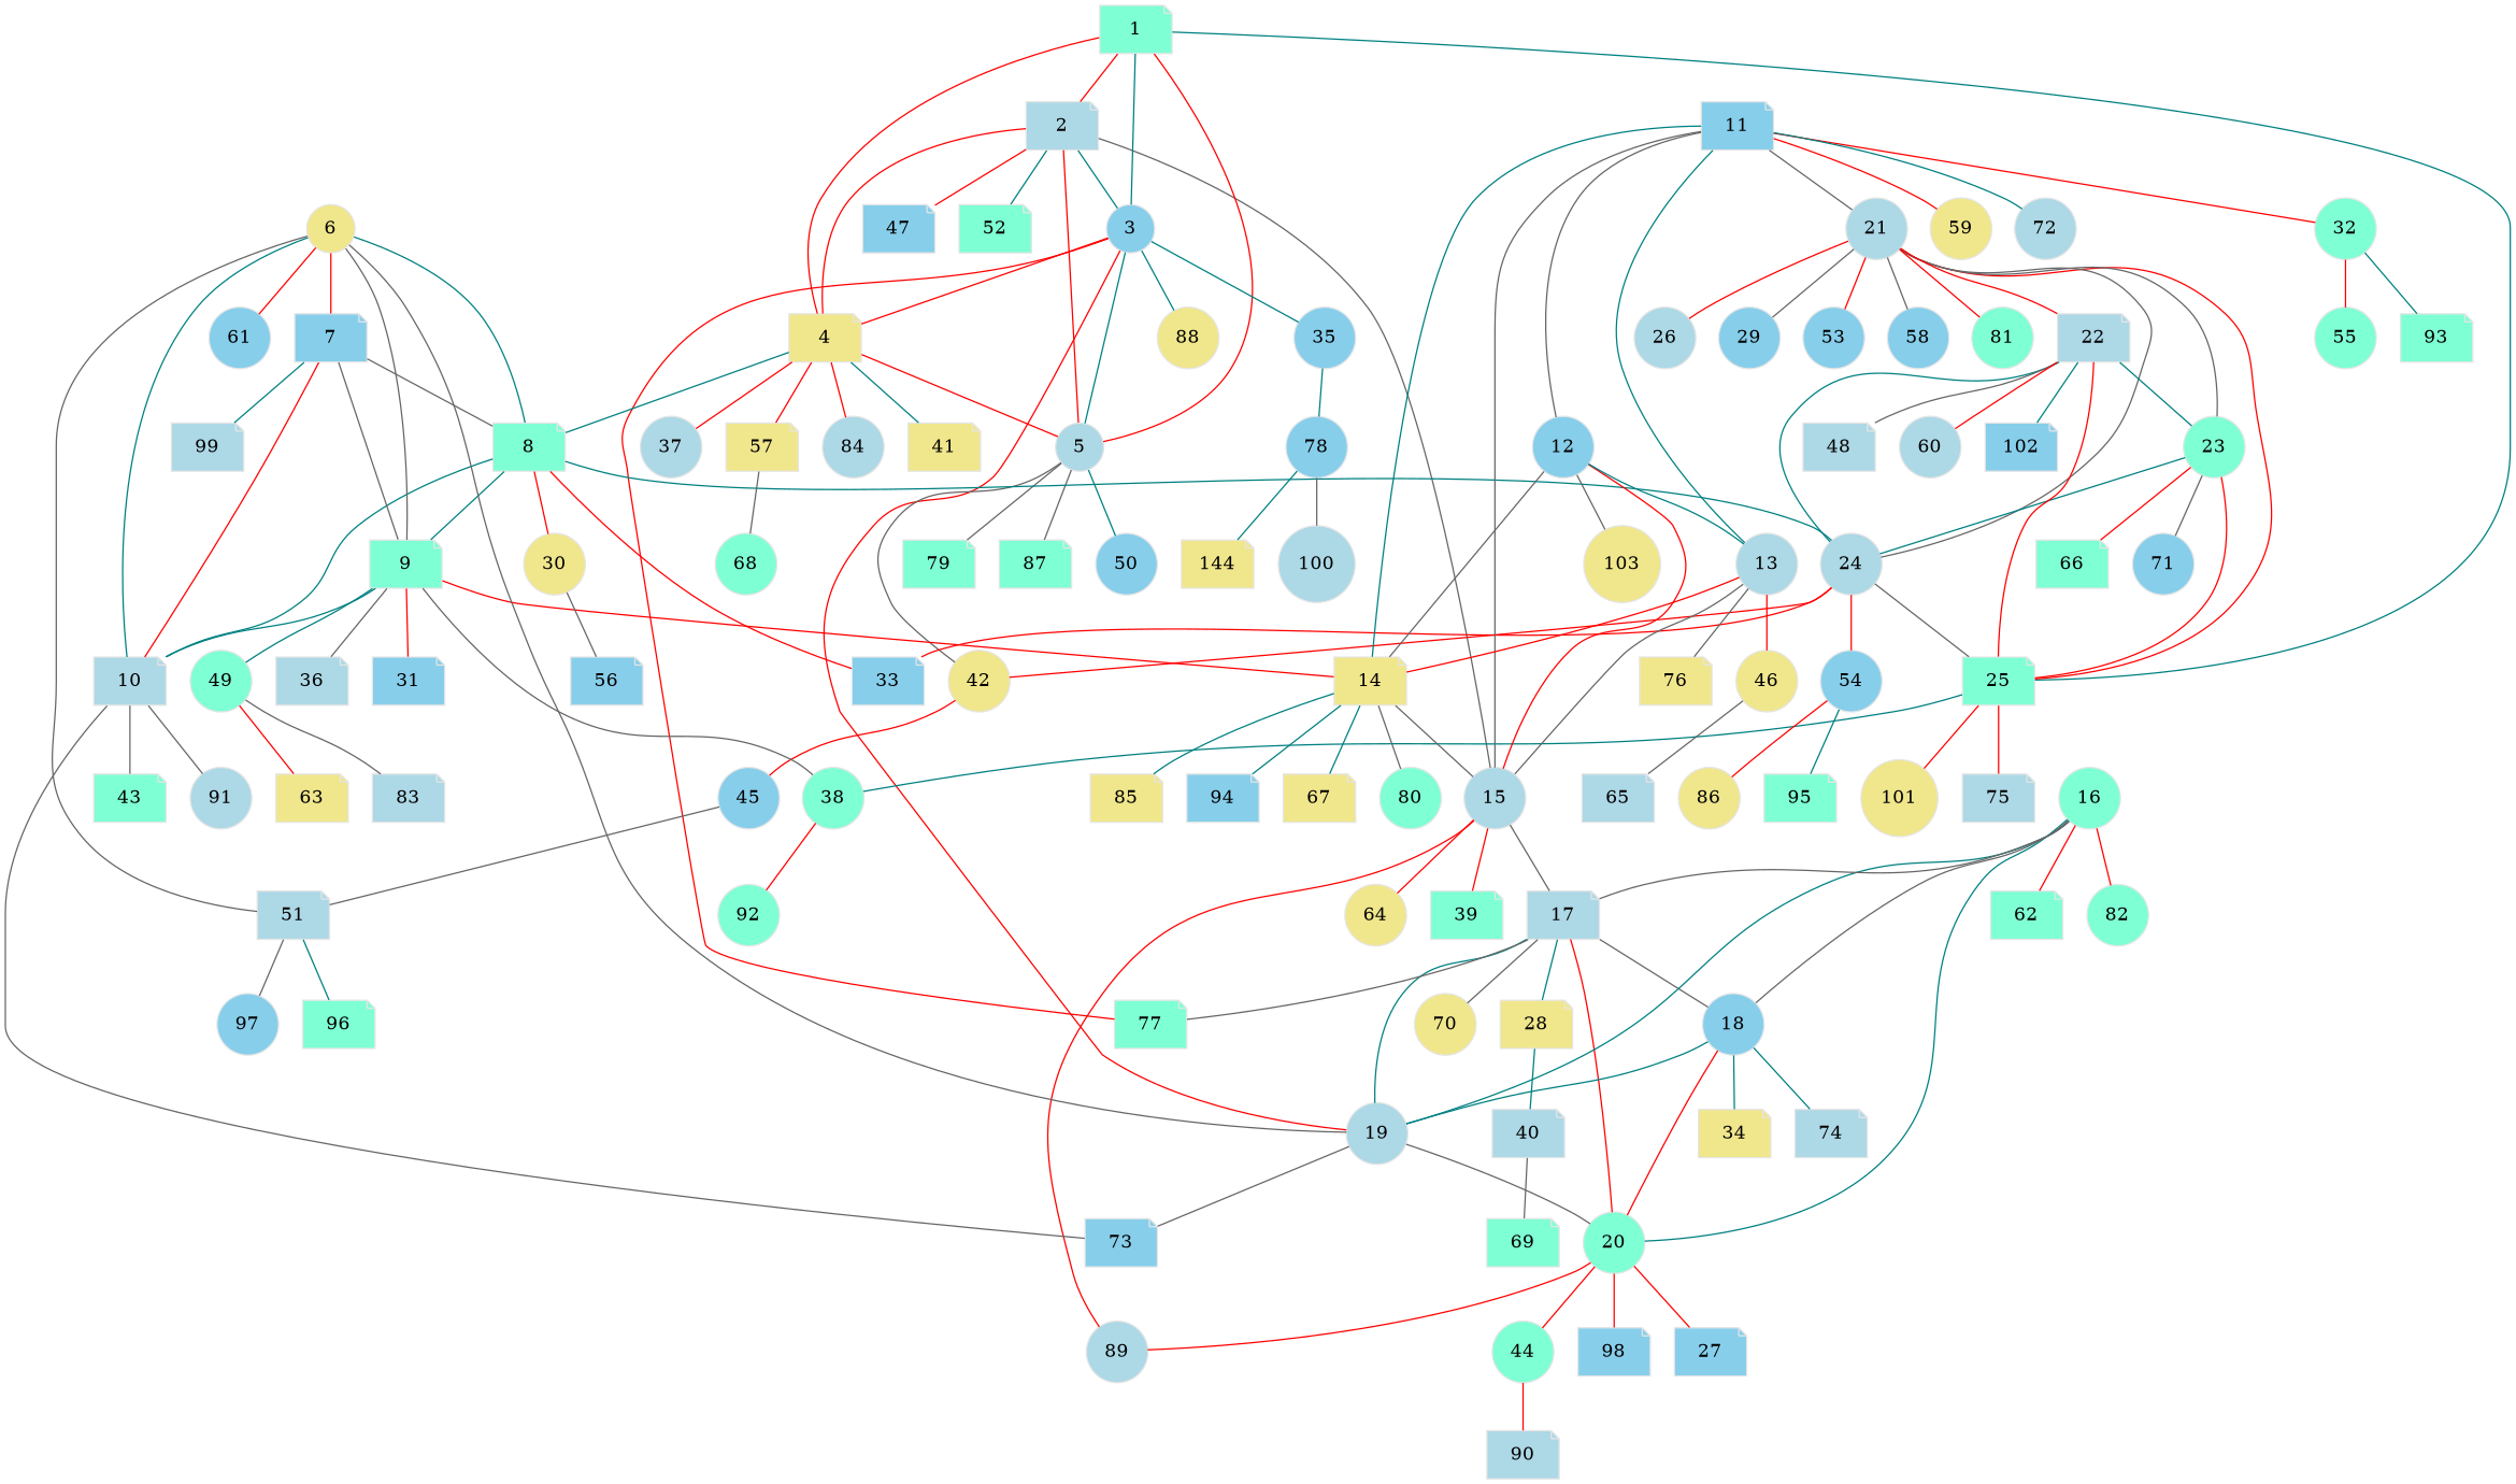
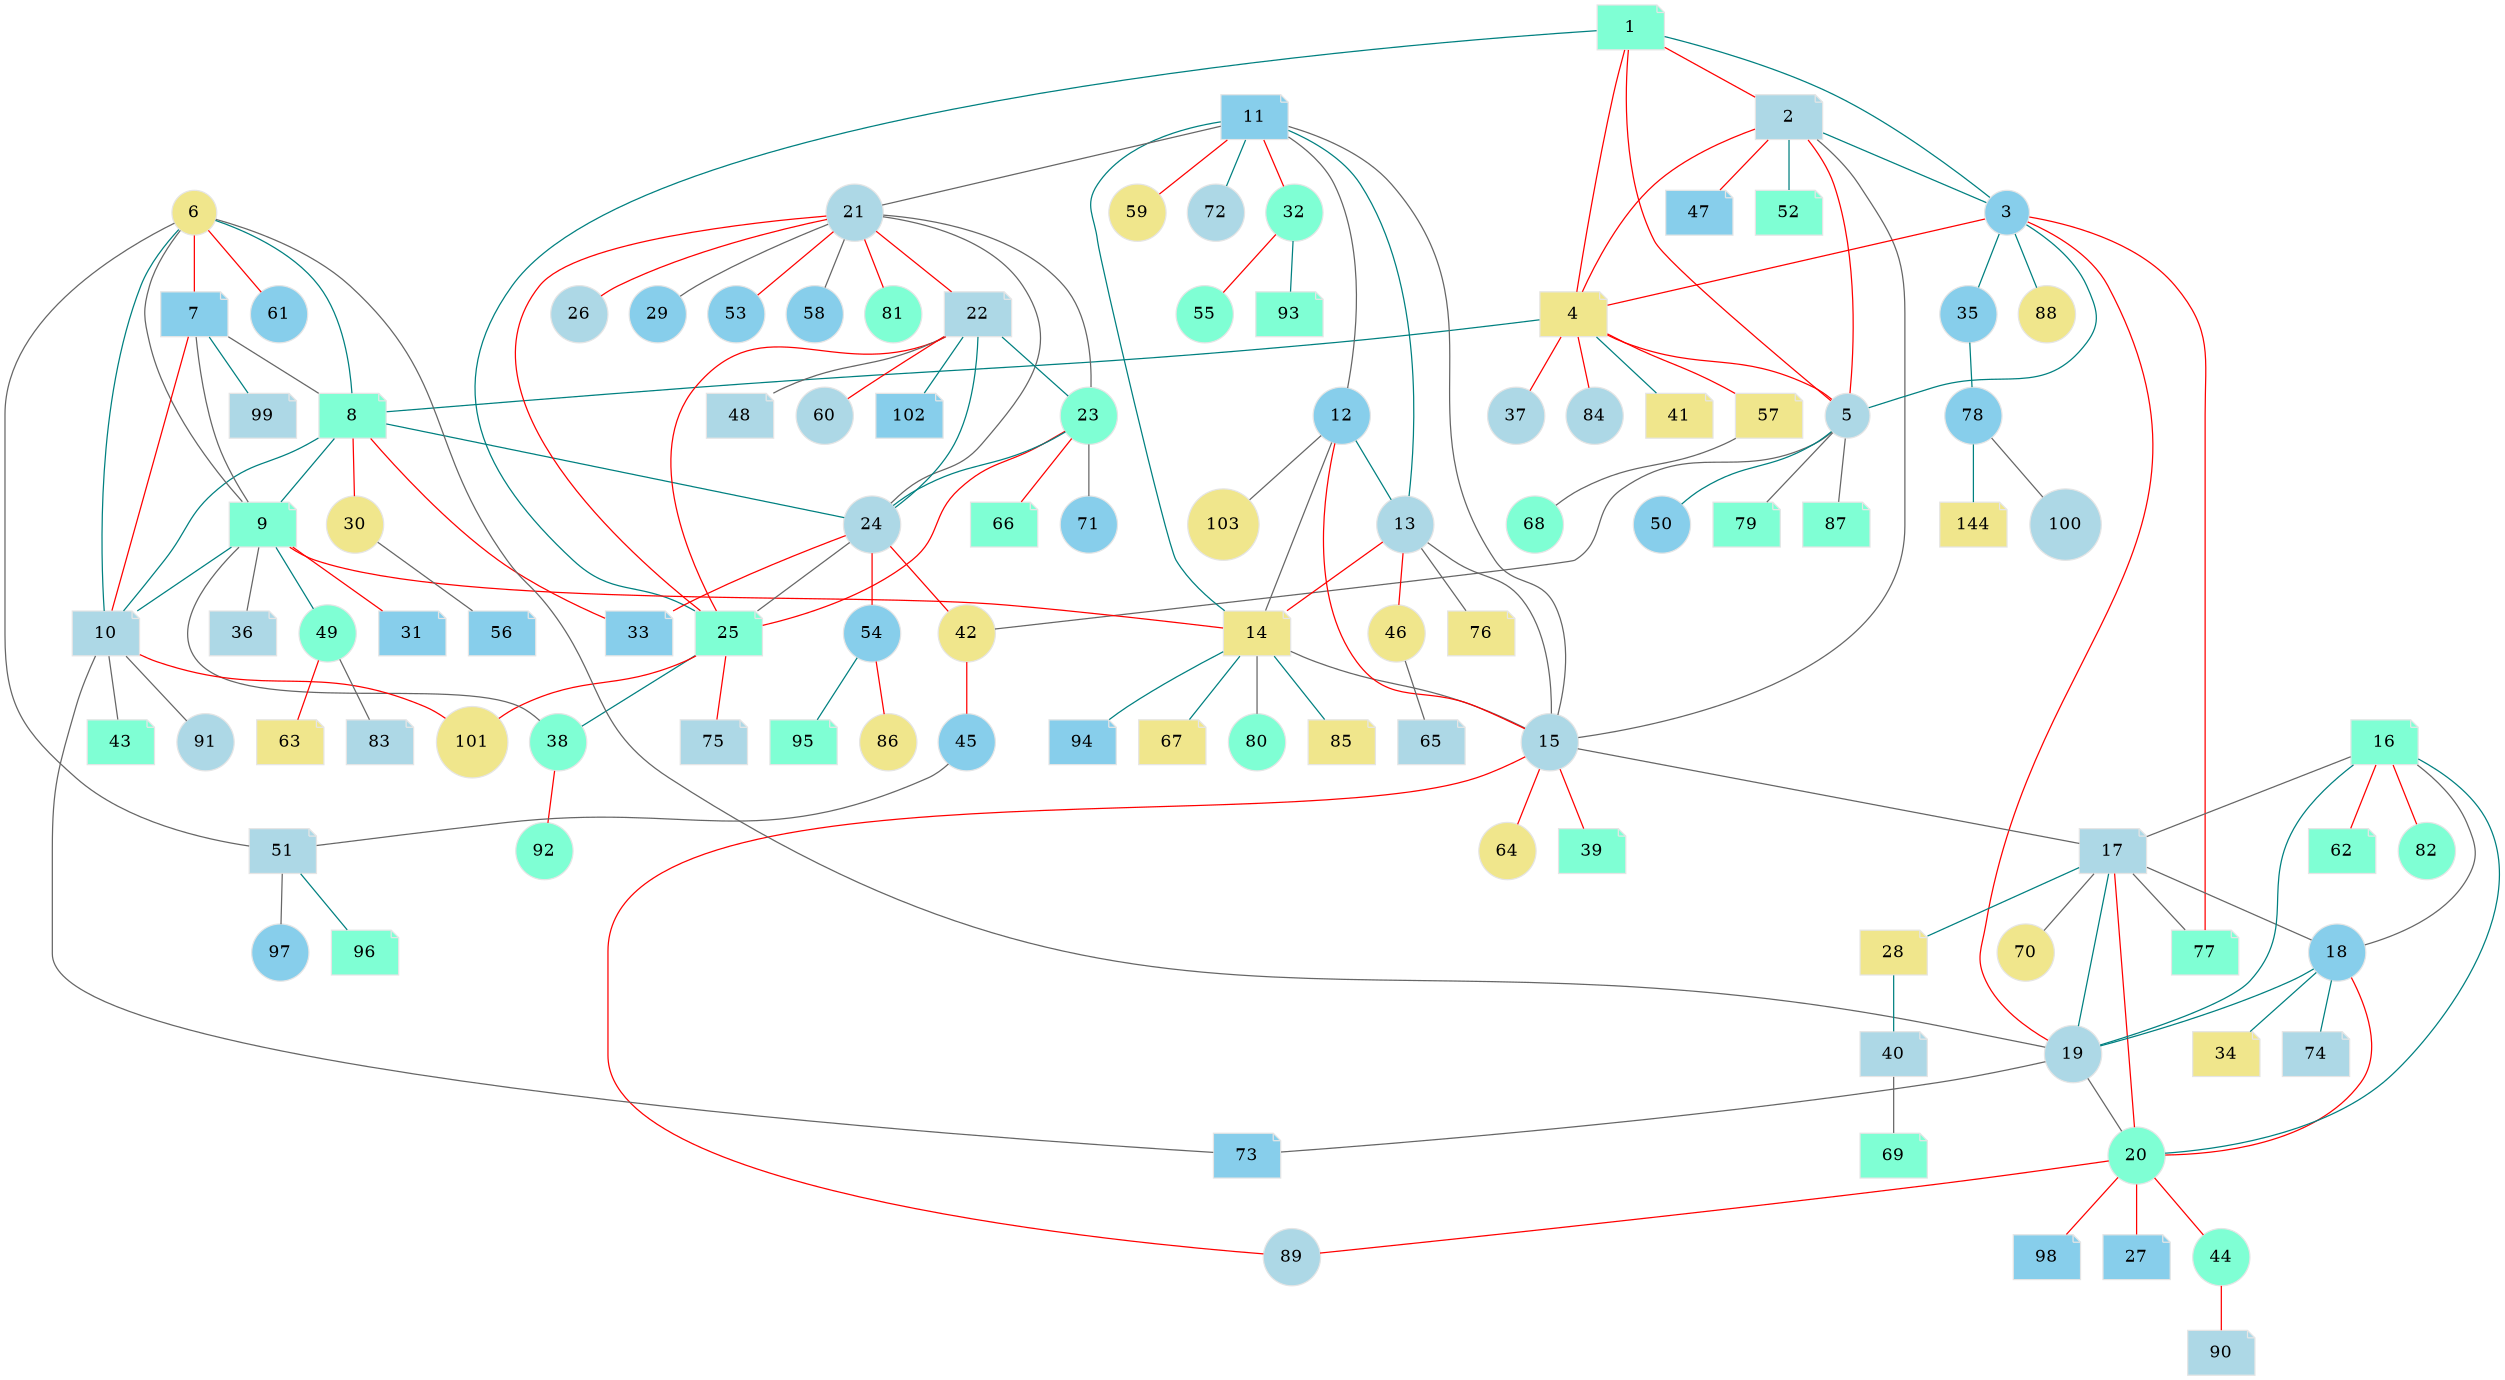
  graph {
    node [color=gray90 fillcolor=aquamarine shape=note style=filled]
    edge [color=red]
    2 [fillcolor=lightblue]
    1
    3 [fillcolor=skyblue shape=circle]
    4 [fillcolor=khaki]
    5 [fillcolor=lightblue shape=circle]
    25
    15 [fillcolor=lightblue shape=circle]
    47 [fillcolor=skyblue]
    52
    19 [fillcolor=lightblue shape=circle]
    35 [fillcolor=skyblue shape=circle]
    77
    88 [fillcolor=khaki shape=circle]
    8
    37 [fillcolor=lightblue shape=circle]
    41 [fillcolor=khaki]
    57 [fillcolor=khaki]
    84 [fillcolor=lightblue shape=circle]
    42 [fillcolor=khaki shape=circle]
    50 [fillcolor=skyblue shape=circle]
    79
    87
    38 [shape=circle]
    101 [fillcolor=khaki shape=circle]
    75 [fillcolor=lightblue]
    17 [fillcolor=lightblue]
    39
    64 [fillcolor=khaki shape=circle]
    89 [fillcolor=lightblue shape=circle]
    73 [fillcolor=skyblue]
    20 [shape=circle]
    78 [fillcolor=skyblue shape=circle]
    9
    10 [fillcolor=lightblue]
    24 [fillcolor=lightblue shape=circle]
    30 [fillcolor=khaki shape=circle]
    33 [fillcolor=skyblue]
    68 [shape=circle]
    45 [fillcolor=skyblue shape=circle]
    6 [fillcolor=khaki shape=circle]
    7 [fillcolor=skyblue]
    51 [fillcolor=lightblue]
    61 [fillcolor=skyblue shape=circle]
    99 [fillcolor=lightblue]
    14 [fillcolor=khaki]
    31 [fillcolor=skyblue]
    36 [fillcolor=lightblue]
    49 [shape=circle]
    43
    91 [fillcolor=lightblue shape=circle]
    96
    97 [fillcolor=skyblue shape=circle]
    54 [fillcolor=skyblue shape=circle]
    56 [fillcolor=skyblue]
    67 [fillcolor=khaki]
    80 [shape=circle]
    85 [fillcolor=khaki]
    94 [fillcolor=skyblue]
    92 [shape=circle]
    63 [fillcolor=khaki]
    83 [fillcolor=lightblue]
    11 [fillcolor=skyblue]
    12 [fillcolor=skyblue shape=circle]
    13 [fillcolor=lightblue shape=circle]
    21 [fillcolor=lightblue shape=circle]
    32 [shape=circle]
    59 [fillcolor=khaki shape=circle]
    72 [fillcolor=lightblue shape=circle]
    103 [fillcolor=khaki shape=circle]
    46 [fillcolor=khaki shape=circle]
    76 [fillcolor=khaki]
    23 [shape=circle]
    22 [fillcolor=lightblue]
    26 [fillcolor=lightblue shape=circle]
    29 [fillcolor=skyblue shape=circle]
    53 [fillcolor=skyblue shape=circle]
    58 [fillcolor=skyblue shape=circle]
    81 [shape=circle]
    55 [shape=circle]
    93
    65 [fillcolor=lightblue]
    18 [fillcolor=skyblue shape=circle]
    28 [fillcolor=khaki]
    70 [fillcolor=khaki shape=circle]
-   16 [shape=circle]
+   16
    62
    82 [shape=circle]
    34 [fillcolor=khaki]
    74 [fillcolor=lightblue]
    27 [fillcolor=skyblue]
    44 [shape=circle]
    98 [fillcolor=skyblue]
    66
    71 [fillcolor=skyblue shape=circle]
    40 [fillcolor=lightblue]
    90 [fillcolor=lightblue]
    48 [fillcolor=lightblue]
    60 [fillcolor=lightblue shape=circle]
    102 [fillcolor=skyblue]
    86 [fillcolor=khaki shape=circle]
    95
    69
    100 [fillcolor=lightblue shape=circle]
    n104 [fillcolor=khaki label=144]
    2 -- 3 [color=teal]
    2 -- 4
    2 -- 5
    2 -- 15 [color=gray40]
    2 -- 47
    2 -- 52 [color=teal]
    1 -- 2
    1 -- 3 [color=teal]
    1 -- 4
    1 -- 5
    1 -- 25 [color=teal]
    3 -- 4
    3 -- 5 [color=teal]
    3 -- 19
    3 -- 35 [color=teal]
    3 -- 77
    3 -- 88 [color=teal]
    4 -- 5
    4 -- 8 [color=teal]
    4 -- 37
    4 -- 41 [color=teal]
    4 -- 57
    4 -- 84
    5 -- 42 [color=gray40]
    5 -- 50 [color=teal]
    5 -- 79 [color=gray40]
    5 -- 87 [color=gray40]
    25 -- 38 [color=teal]
    25 -- 101
    25 -- 75
    15 -- 17 [color=gray40]
    15 -- 39
    15 -- 64
    15 -- 89
    19 -- 73 [color=gray40]
    19 -- 20 [color=gray40]
    35 -- 78 [color=teal]
    8 -- 9 [color=teal]
    8 -- 10 [color=teal]
    8 -- 24 [color=teal]
    8 -- 30
    8 -- 33
    57 -- 68 [color=gray40]
    42 -- 45
    38 -- 92
    17 -- 19 [color=teal]
    17 -- 77 [color=gray40]
    17 -- 20
    17 -- 18 [color=gray40]
    17 -- 28 [color=teal]
    17 -- 70 [color=gray40]
    20 -- 89
    20 -- 27
    20 -- 44
    20 -- 98
    78 -- 100 [color=gray40]
    78 -- n104 [color=teal]
    9 -- 38 [color=gray40]
    9 -- 10 [color=teal]
    9 -- 14
    9 -- 31
    9 -- 36 [color=gray40]
    9 -- 49 [color=teal]
+   10 -- 101
    10 -- 73 [color=gray40]
    10 -- 43 [color=gray40]
    10 -- 91 [color=gray40]
    24 -- 25 [color=gray40]
    24 -- 42
    24 -- 33
    24 -- 54
    30 -- 56 [color=gray40]
    45 -- 51 [color=gray40]
    6 -- 19 [color=gray40]
    6 -- 8 [color=teal]
    6 -- 9 [color=gray40]
    6 -- 10 [color=teal]
    6 -- 7
    6 -- 51 [color=gray40]
    6 -- 61
    7 -- 8 [color=gray40]
    7 -- 9 [color=gray40]
    7 -- 10
    7 -- 99 [color=teal]
    51 -- 96 [color=teal]
    51 -- 97 [color=gray40]
    14 -- 15 [color=gray40]
    14 -- 67 [color=teal]
    14 -- 80 [color=gray40]
    14 -- 85 [color=teal]
    14 -- 94 [color=teal]
    49 -- 63
    49 -- 83 [color=gray40]
    54 -- 86
    54 -- 95 [color=teal]
    11 -- 15 [color=gray40]
    11 -- 14 [color=teal]
    11 -- 12 [color=gray40]
    11 -- 13 [color=teal]
    11 -- 21 [color=gray40]
    11 -- 32
    11 -- 59
    11 -- 72 [color=teal]
    12 -- 15
    12 -- 14 [color=gray40]
    12 -- 13 [color=teal]
    12 -- 103 [color=gray40]
    13 -- 15 [color=gray40]
    13 -- 14
    13 -- 46
    13 -- 76 [color=gray40]
    21 -- 25
    21 -- 24 [color=gray40]
    21 -- 23 [color=gray40]
    21 -- 22
    21 -- 26
    21 -- 29 [color=gray40]
    21 -- 53
    21 -- 58 [color=gray40]
    21 -- 81
    32 -- 55
    32 -- 93 [color=teal]
    46 -- 65 [color=gray40]
    23 -- 25
    23 -- 24 [color=teal]
    23 -- 66
    23 -- 71 [color=gray40]
    22 -- 25
    22 -- 24 [color=teal]
    22 -- 23 [color=teal]
    22 -- 48 [color=gray40]
    22 -- 60
    22 -- 102 [color=teal]
    18 -- 19 [color=teal]
    18 -- 20
    18 -- 34 [color=teal]
    18 -- 74 [color=teal]
    28 -- 40 [color=teal]
    16 -- 19 [color=teal]
    16 -- 17 [color=gray40]
    16 -- 20 [color=teal]
    16 -- 18 [color=gray40]
    16 -- 62
    16 -- 82
    44 -- 90
    40 -- 69 [color=gray40]
  }
